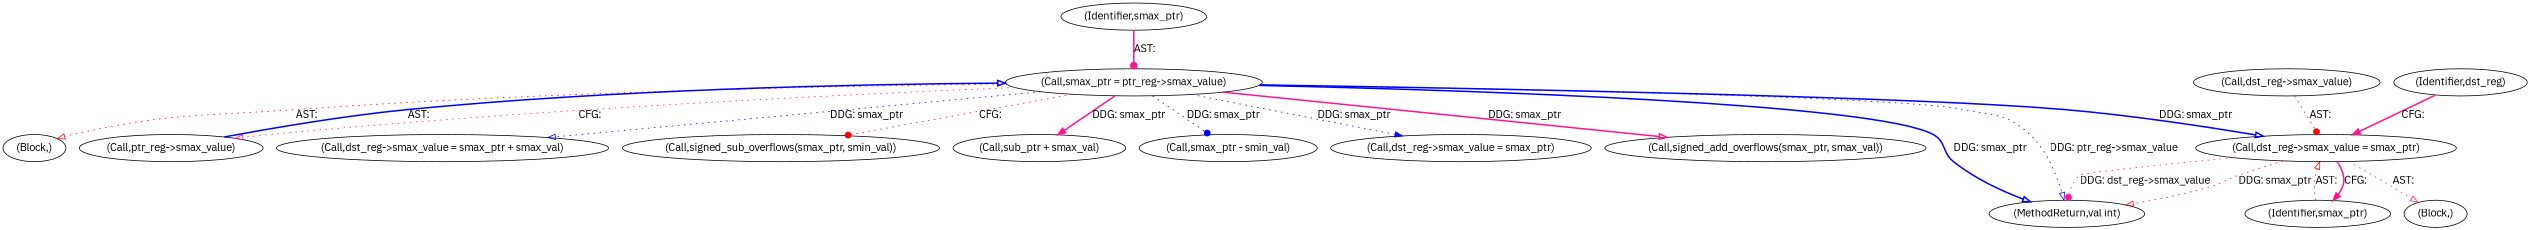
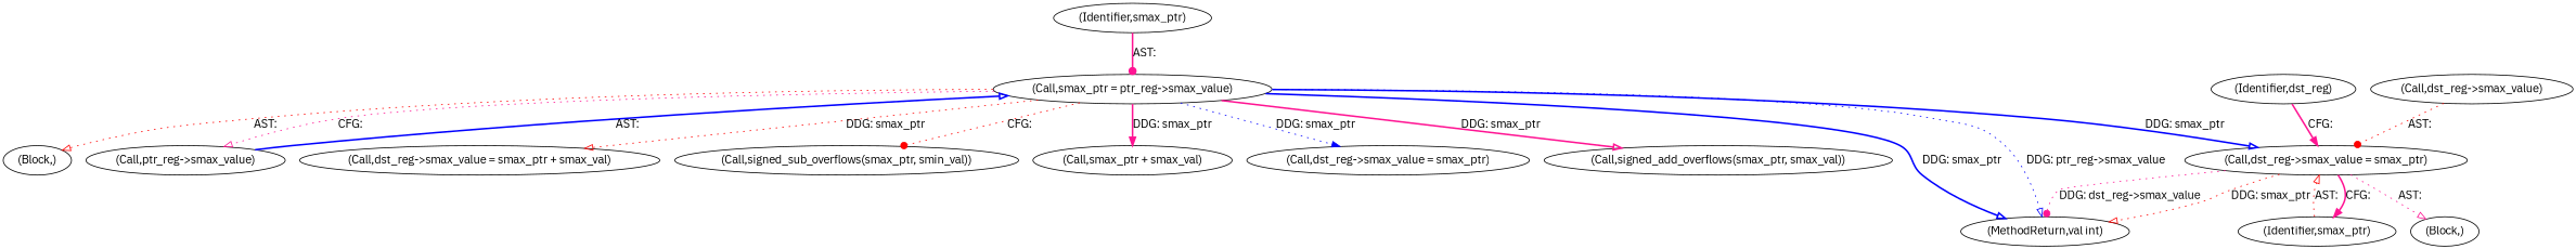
  digraph {
    fontname="IBM Plex Sans"
    node [fontname="IBM Plex Sans"]
    edge [arrowhead=onormal color=deeppink fontname="IBM Plex Sans" style=dotted]
    n1 [label="(Call,dst_reg->smax_value = smax_ptr)"]
    n2 [label="(MethodReturn,val int)"]
    n3 [label="(Block,)"]
    n4 [label="(Identifier,smax_ptr)"]
    n5 [label="(Call,smax_ptr = ptr_reg->smax_value)"]
    n6 [label="(Block,)"]
    n7 [label="(Call,ptr_reg->smax_value)"]
    n8 [label="(Call,dst_reg->smax_value = smax_ptr + smax_val)"]
    n9 [label="(Call,signed_sub_overflows(smax_ptr, smin_val))"]
-   n10 [label="(Call,sub_ptr + smax_val)"]
-   n11 [label="(Call,smax_ptr - smin_val)"]
+   n10 [label="(Call,smax_ptr + smax_val)"]
    n12 [label="(Call,dst_reg->smax_value = smax_ptr)"]
    n13 [label="(Call,signed_add_overflows(smax_ptr, smax_val))"]
    n14 [label="(Identifier,smax_ptr)"]
    n15 [label="(Call,dst_reg->smax_value)"]
    n16 [label="(Identifier,dst_reg)"]
    n1 -> n2 [arrowhead=dot label="DDG: dst_reg->smax_value"]
    n1 -> n2 [color=red label="DDG: smax_ptr"]
    n1 -> n3 [label="AST: "]
    n1 -> n4 [arrowhead=normal label="CFG: " style=bold]
    n4 -> n1 [color=red label="AST: "]
    n5 -> n1 [color=blue label="DDG: smax_ptr" style=bold]
    n5 -> n2 [color=blue label="DDG: ptr_reg->smax_value"]
    n5 -> n2 [color=blue label="DDG: smax_ptr" style=bold]
    n5 -> n6 [color=red label="AST: "]
    n5 -> n7 [label="CFG: "]
-   n5 -> n8 [color=blue label="DDG: smax_ptr"]
+   n5 -> n8 [color=red label="DDG: smax_ptr"]
    n5 -> n9 [arrowhead=dot color=red label="CFG: "]
    n5 -> n10 [arrowhead=normal label="DDG: smax_ptr" style=bold]
-   n5 -> n11 [arrowhead=dot color=blue label="DDG: smax_ptr"]
    n5 -> n12 [arrowhead=normal color=blue label="DDG: smax_ptr"]
    n5 -> n13 [label="DDG: smax_ptr" style=bold]
    n7 -> n5 [color=blue label="AST: " style=bold]
    n14 -> n5 [arrowhead=dot label="AST: " style=bold]
    n15 -> n1 [arrowhead=dot color=red label="AST: "]
    n16 -> n1 [arrowhead=normal label="CFG: " style=bold]
  }
